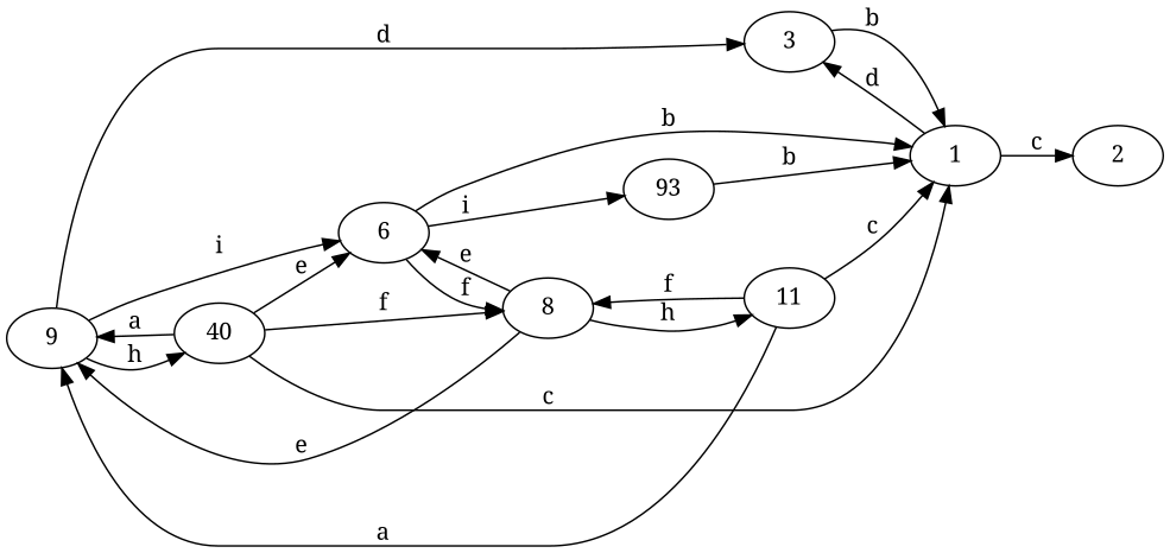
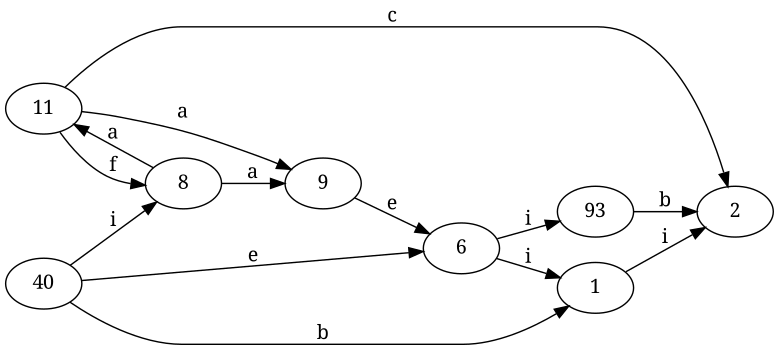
  strict digraph {
    fontname="Noto Serif"
    rankdir=LR
    node [fontname="Noto Serif"]
    edge [fontname="Noto Serif"]
    n1 [label=9]
-   3
    n3 [label=6]
    n4 [label=40]
    1
    8
    n7 [label=93]
    2
    11
-   n1 -> 3 [label=d]
-   n1 -> n3 [label=i]
-   n1 -> n4 [label=h]
-   3 -> 1 [label=b]
-   n3 -> 1 [label=b]
-   n3 -> 8 [label=f]
+   n1 -> n3 [label=e]
+   n3 -> 1 [label=i]
    n3 -> n7 [label=i]
-   n4 -> n1 [label=a]
    n4 -> n3 [label=e]
-   n4 -> 1 [label=c]
-   n4 -> 8 [label=f]
-   1 -> 3 [label=d]
-   1 -> 2 [label=c]
-   8 -> n1 [label=e]
-   8 -> n3 [label=e]
-   8 -> 11 [label=h]
-   n7 -> 1 [label=b]
+   n4 -> 1 [label=b]
+   n4 -> 8 [label=i]
+   1 -> 2 [label=i]
+   8 -> n1 [label=a]
+   8 -> 11 [label=a]
+   n7 -> 2 [label=b]
    11 -> n1 [label=a]
    11 -> 8 [label=f]
-   11 -> 1 [label=c]
+   11 -> 2 [label=c]
  }
